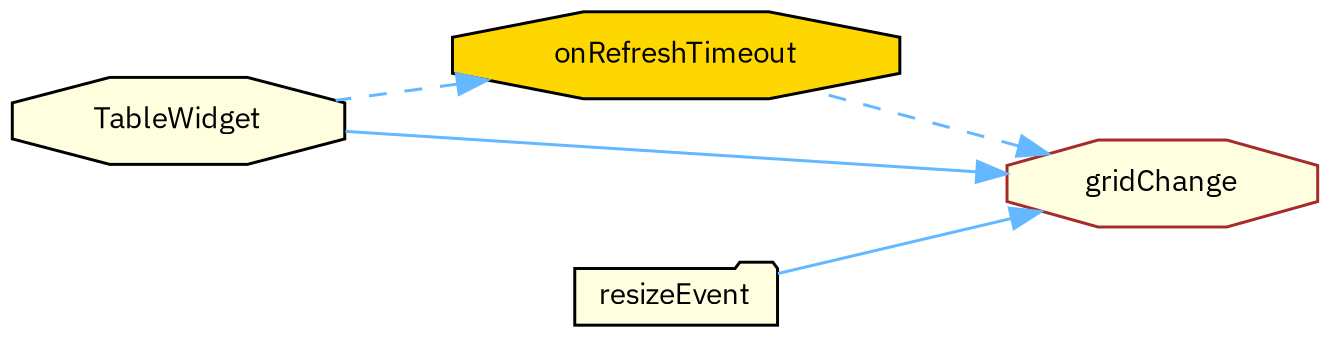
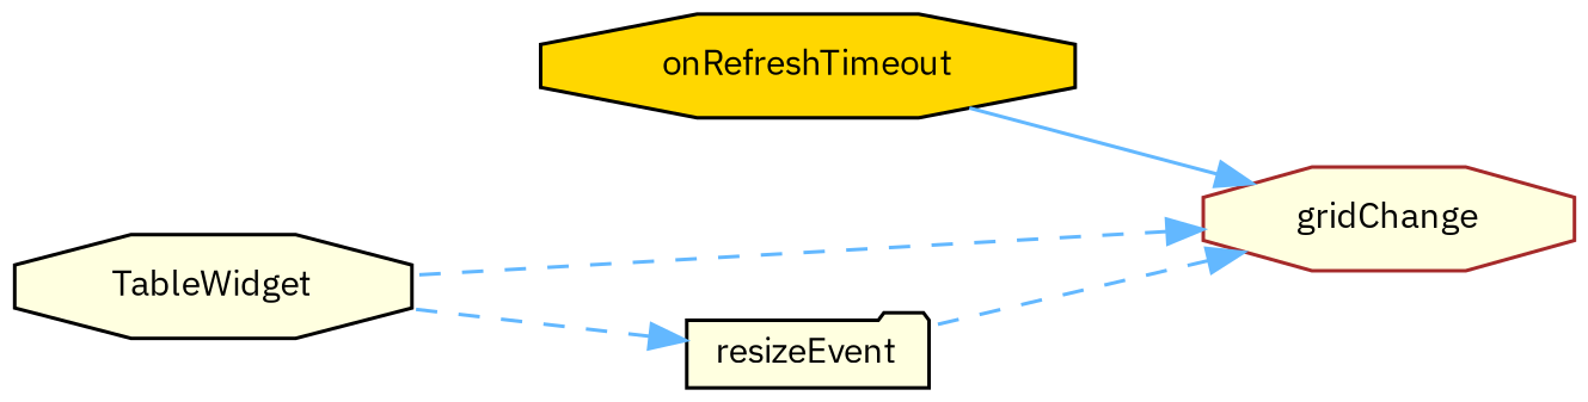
  digraph {
    fontname="IBM Plex Sans"
    rankdir=RL
    node [color=black fillcolor=lightyellow fontname="IBM Plex Sans" fontsize=10 shape=octagon style=filled]
    edge [color=steelblue1 dir=back fontname="IBM Plex Sans" fontsize=10 labelfontname=Helvetica labelfontsize=10 style=solid]
    n1 [color=brown fontcolor=black height=0.2 label=gridChange width=0.4]
    n2 [fillcolor=gold height=0.2 label=onRefreshTimeout width=0.4]
    n3 [height=0.2 label=TableWidget width=0.4]
    n4 [height=0.2 label=resizeEvent shape=folder width=0.4]
-   n1 -> n2 [style=dashed]
-   n1 -> n3
-   n1 -> n4
-   n2 -> n3 [style=dashed]
+   n1 -> n2
+   n1 -> n3 [style=dashed]
+   n1 -> n4 [style=dashed]
+   n4 -> n3 [style=dashed]
  }
